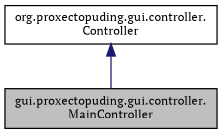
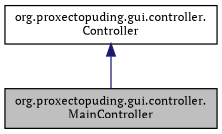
  digraph {
    fontname="PT Serif"
    node [color=black fontname="PT Serif" fontsize=10 shape=record style=filled]
-   n1 [fillcolor=grey75 fontcolor=black height=0.2 label="gui.proxectopuding.gui.controller.\lMainController" width=0.4]
+   n1 [fillcolor=grey75 fontcolor=black height=0.2 label="org.proxectopuding.gui.controller.\lMainController" width=0.4]
    n2 [fillcolor=white height=0.2 label="org.proxectopuding.gui.controller.\lController" width=0.4]
    n2 -> n1 [color=midnightblue dir=back fontname="PT Serif" fontsize=10 labelfontname=Helvetica labelfontsize=10 style=solid]
  }
